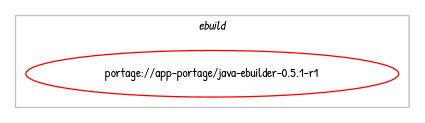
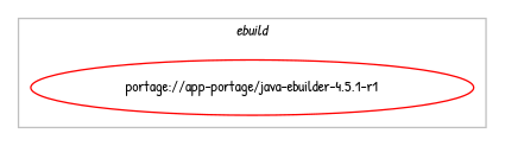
  digraph {
    compound=true
    concentrate=true
    fontname="Patrick Hand"
    fontsize=10
    newrank=true
    rankdir=LR
    ranksep=1.5
-   n1 [color=red fontname="Patrick Hand" fontsize=10 label="portage://app-portage/java-ebuilder-0.5.1-r1" width=4]
+   n1 [color=red fontname="Patrick Hand" fontsize=10 label="portage://app-portage/java-ebuilder-4.5.1-r1" width=4]
    subgraph cluster_1 {
      color=gray
      label=<<i>ebuild</i>>
      n1
    }
    subgraph cluster_2 {
      color=gray
      label=<<i>dependencies</i>>
      subgraph cluster_3 {
        color=gray
        fillcolor="#eeeeee"
        label=<<i>compile</i>>
        style=filled
      }
      subgraph cluster_4 {
        color=gray
        fillcolor="#eeeeee"
        label=<<i>compile and run</i>>
        style=filled
      }
      subgraph cluster_5 {
        color=gray
        fillcolor="#eeeeee"
        label=<<i>run</i>>
        style=filled
      }
    }
    subgraph cluster_6 {
      color=gray
      label=<<i>candidates</i>>
      rank=same
    }
  }
